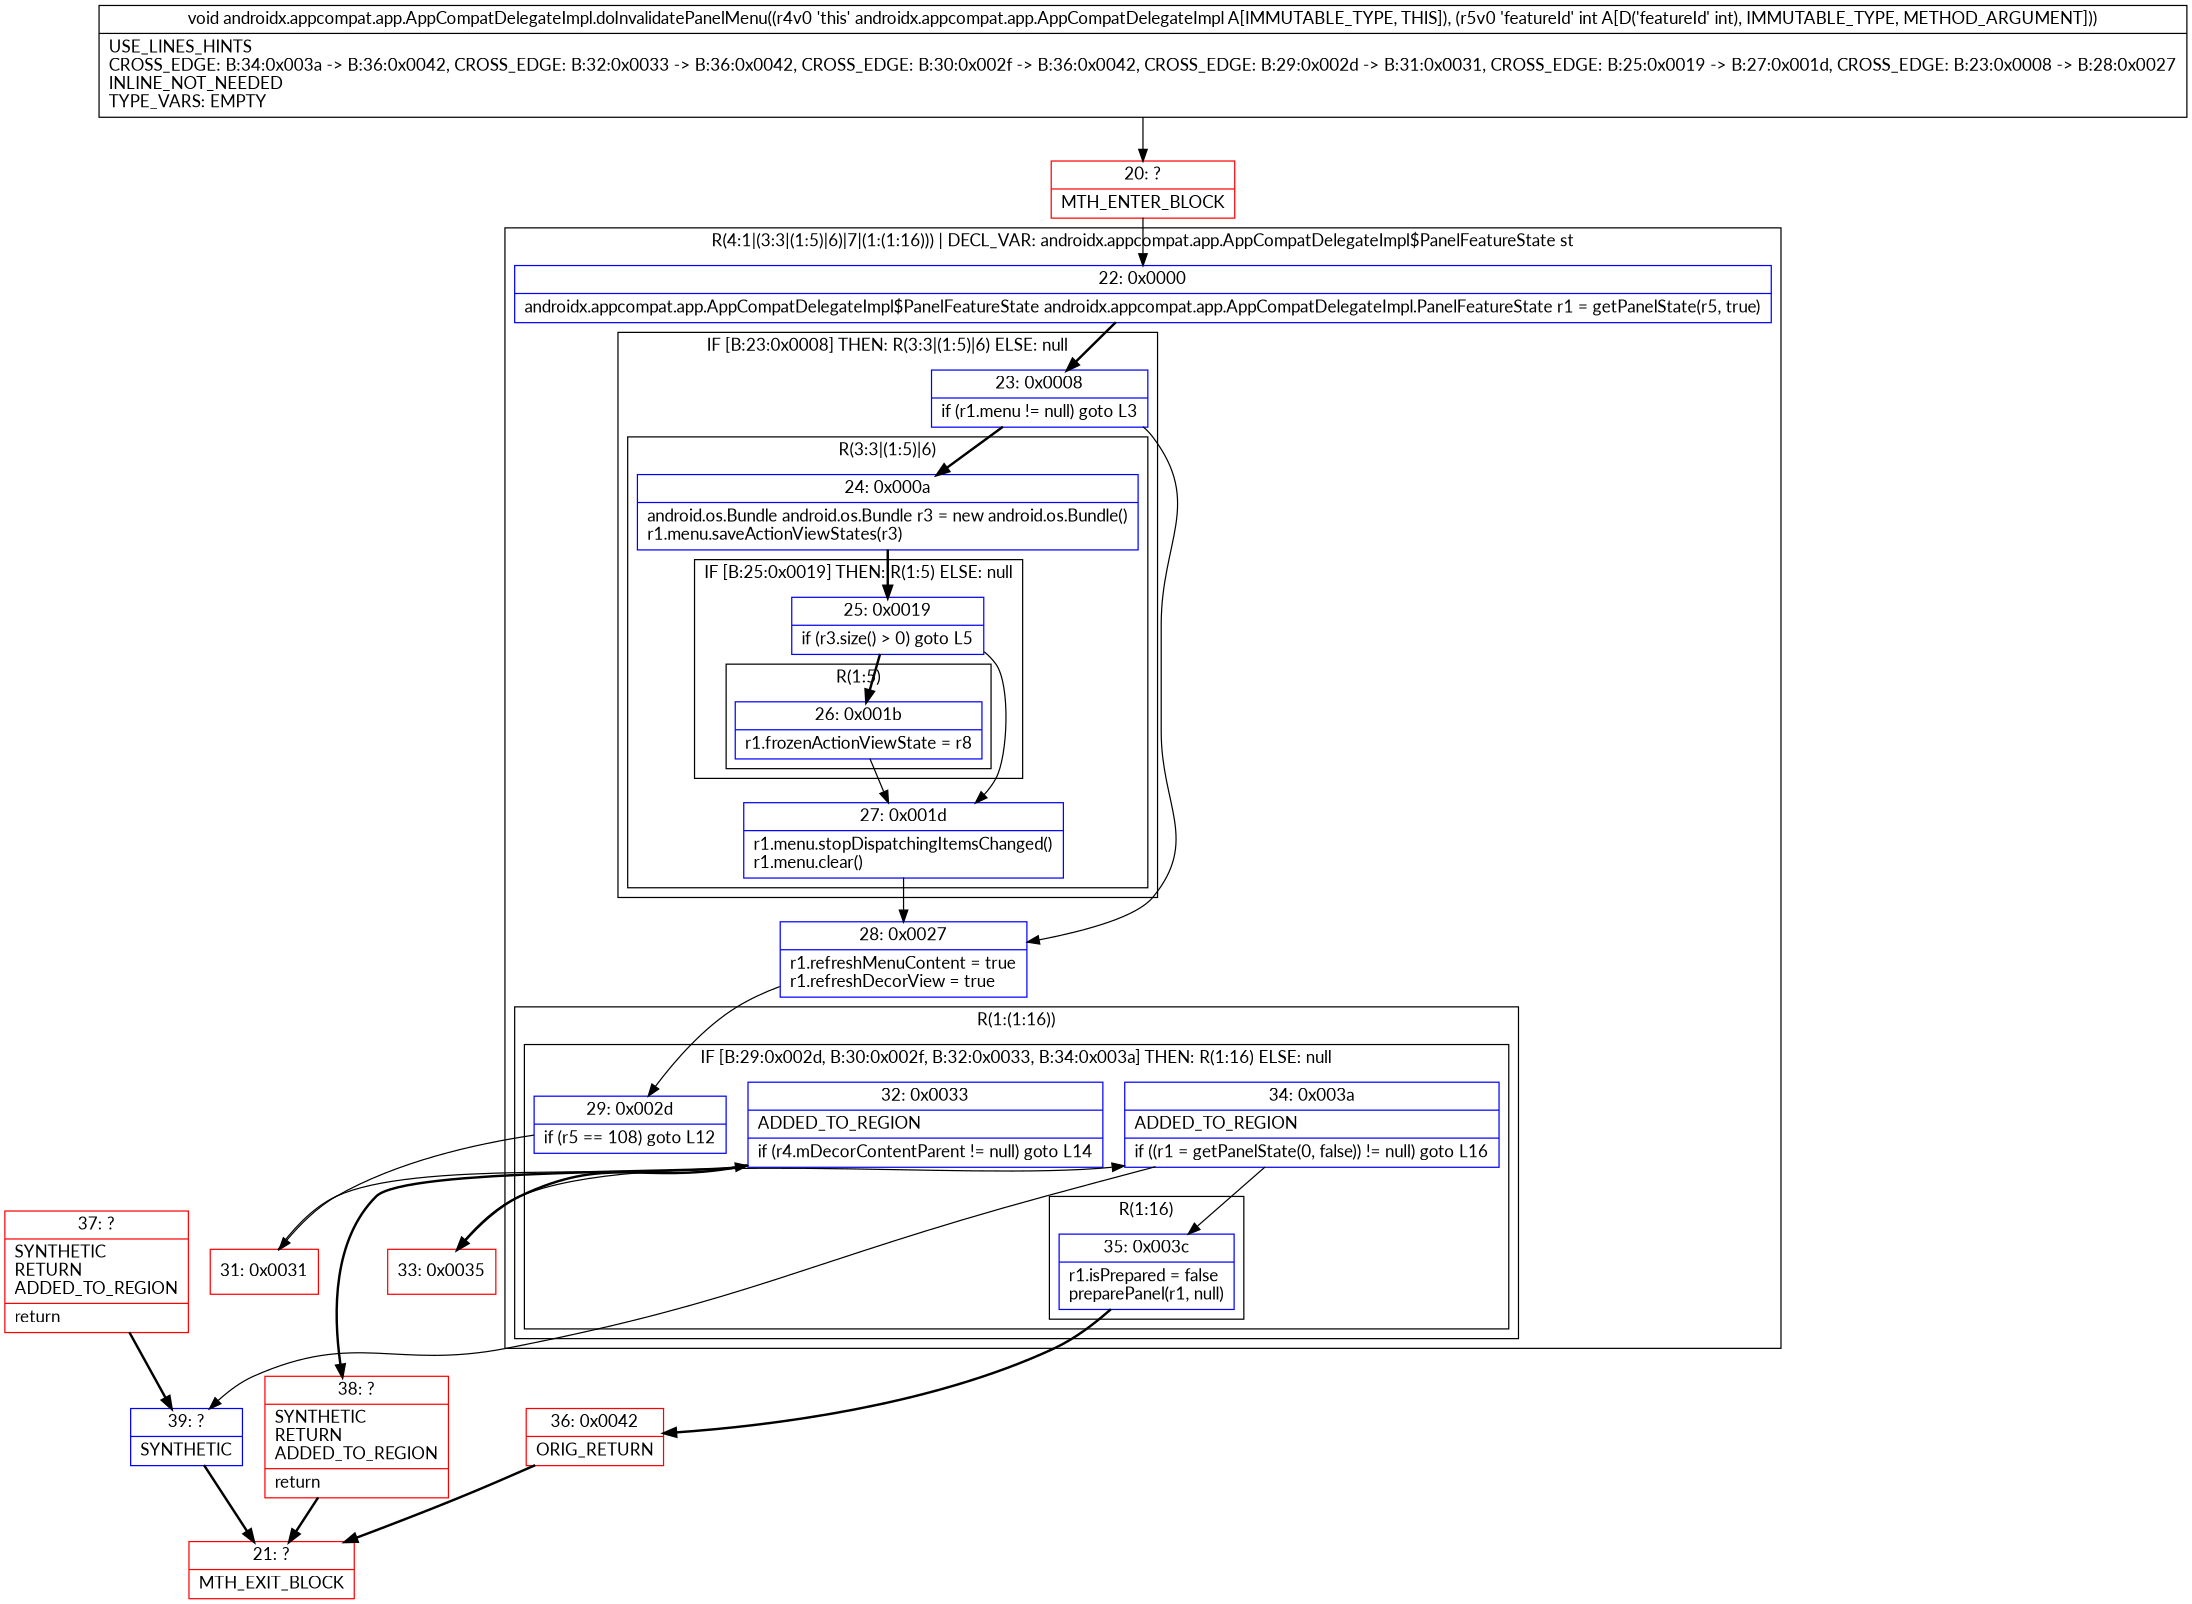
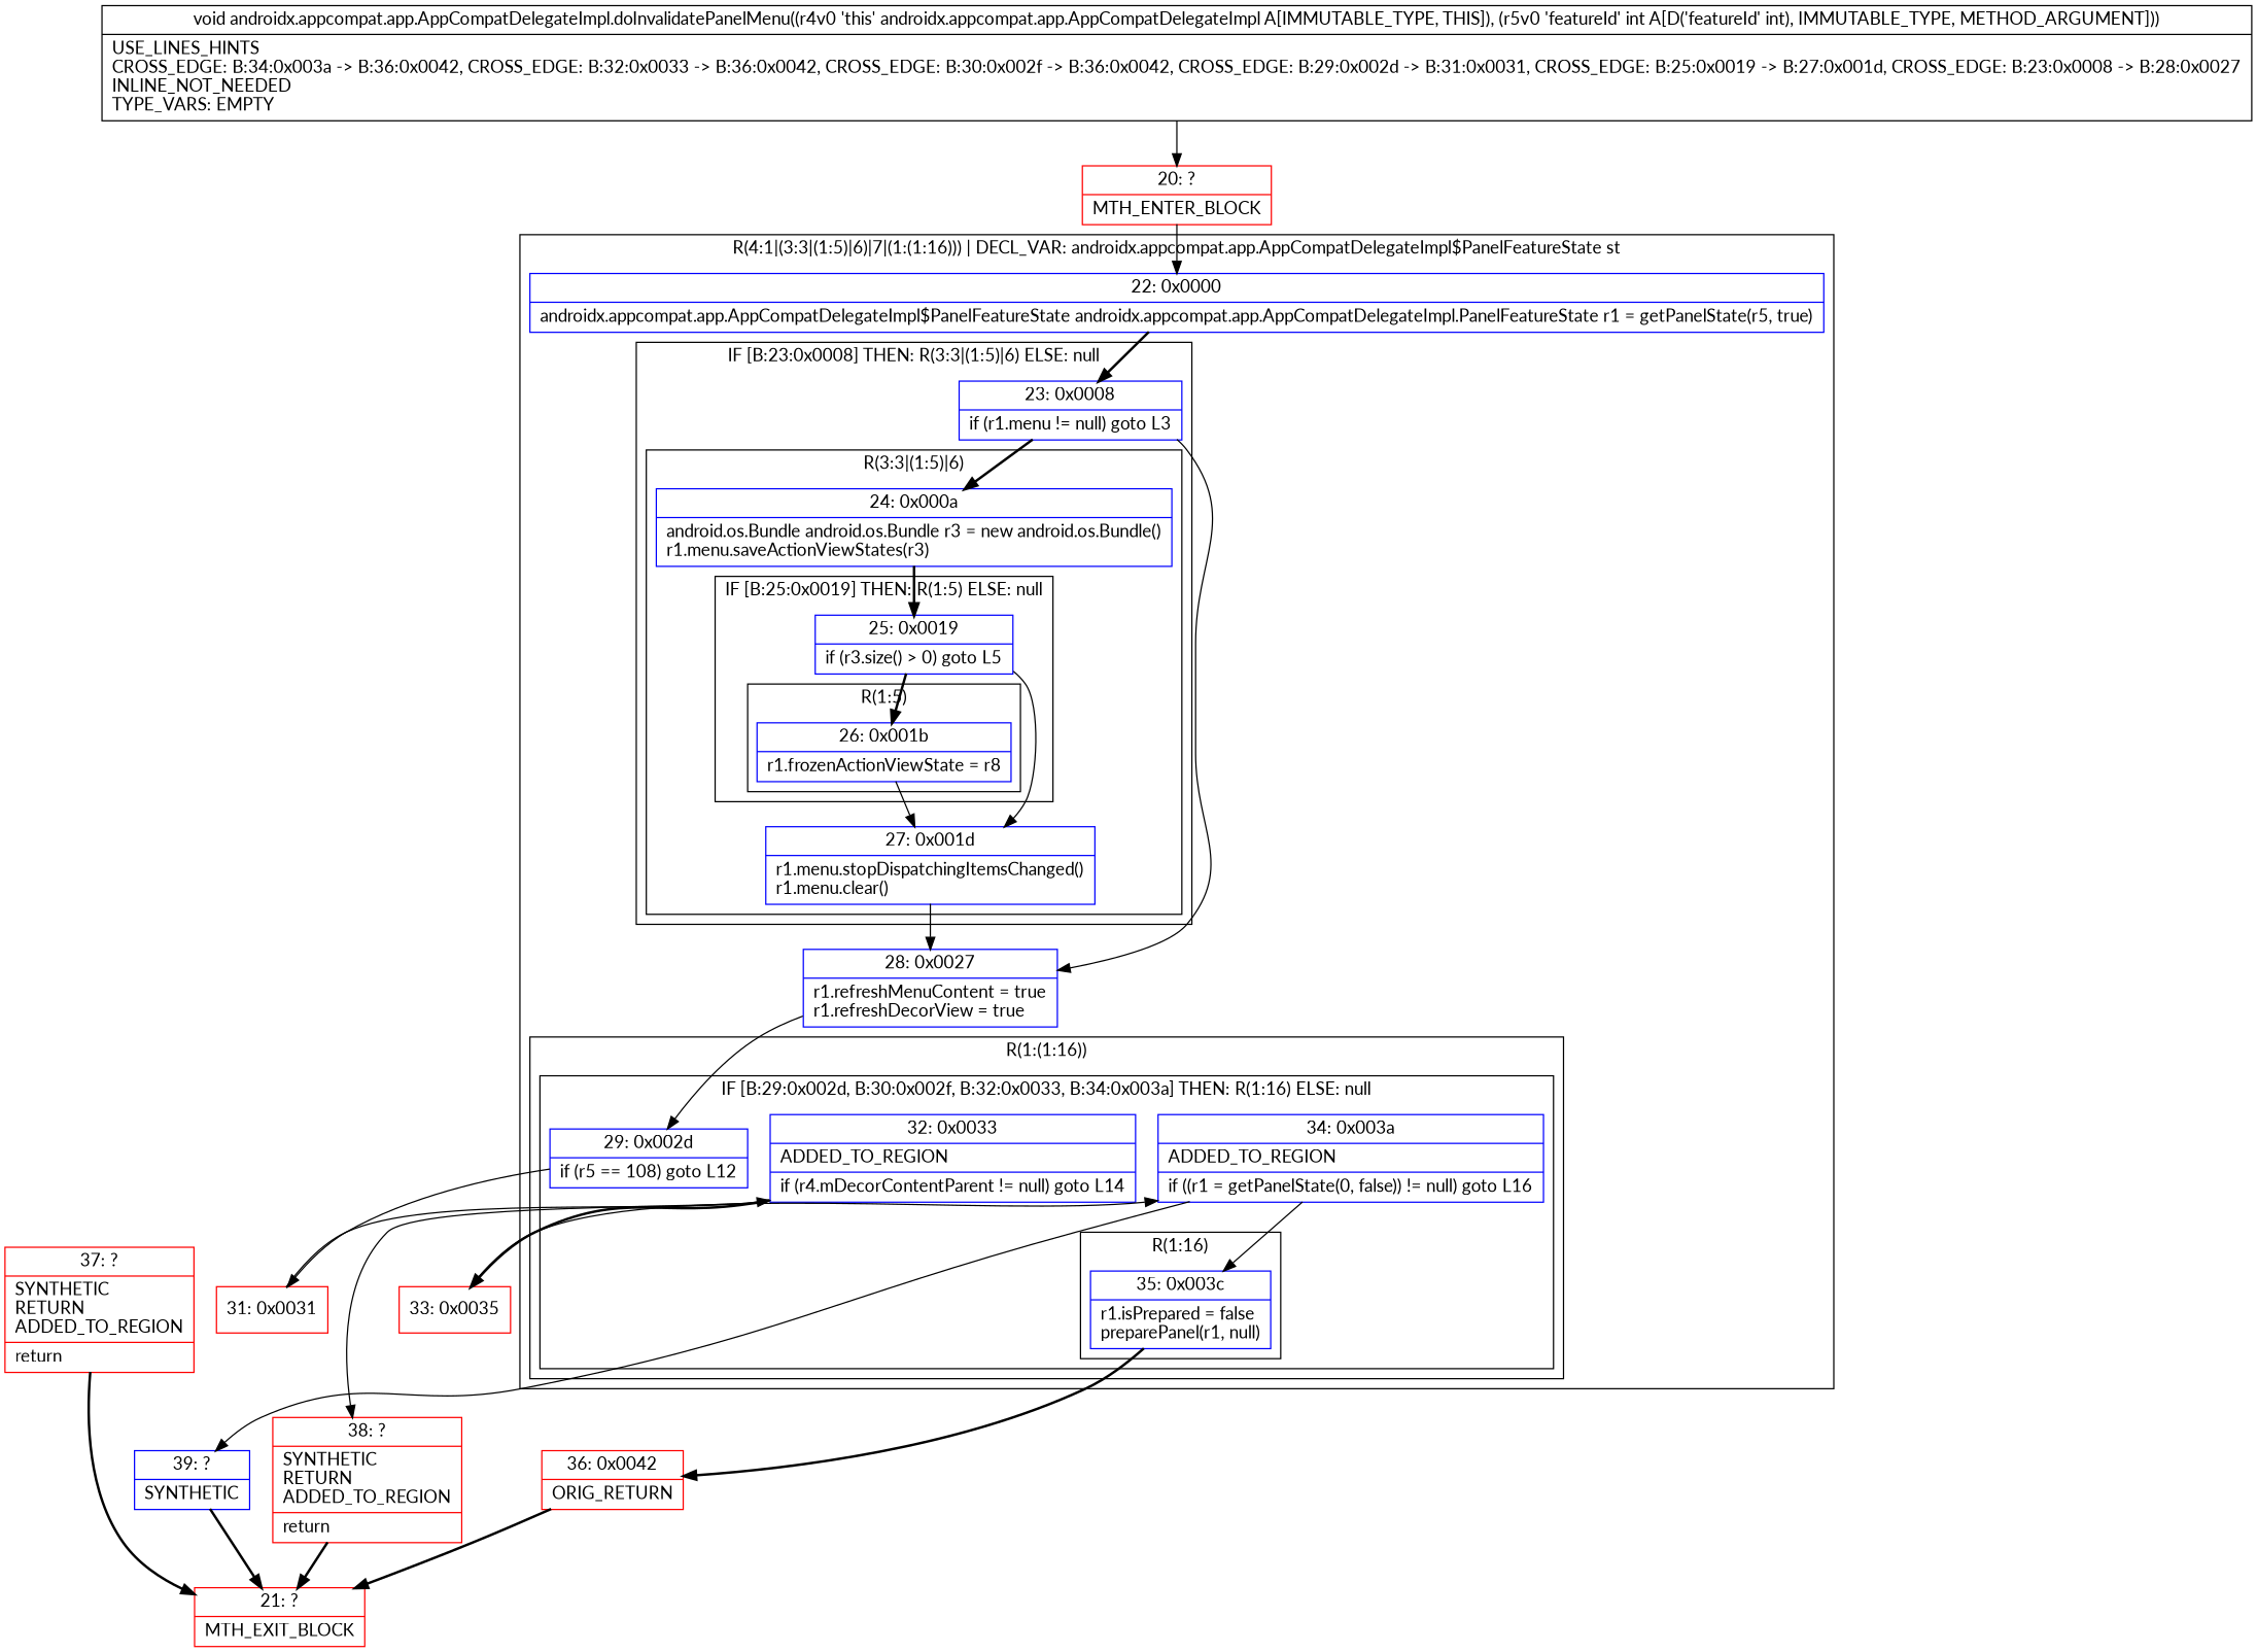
  digraph {
    fontname=Lato
    node [color=blue fontname=Lato shape=record]
    edge [fontname=Lato style=solid]
    n1 [label="{26\:\ 0x001b|r1.frozenActionViewState = r8\l}"]
    n2 [label="{25\:\ 0x0019|if (r3.size() \> 0) goto L5\l}"]
    n3 [label="{24\:\ 0x000a|android.os.Bundle android.os.Bundle r3 = new android.os.Bundle()\lr1.menu.saveActionViewStates(r3)\l}"]
    n4 [label="{27\:\ 0x001d|r1.menu.stopDispatchingItemsChanged()\lr1.menu.clear()\l}"]
    n5 [label="{23\:\ 0x0008|if (r1.menu != null) goto L3\l}"]
    n6 [label="{35\:\ 0x003c|r1.isPrepared = false\lpreparePanel(r1, null)\l}"]
    n7 [label="{29\:\ 0x002d|if (r5 == 108) goto L12\l}"]
    n8 [label="{32\:\ 0x0033|ADDED_TO_REGION\l|if (r4.mDecorContentParent != null) goto L14\l}"]
    n9 [label="{34\:\ 0x003a|ADDED_TO_REGION\l|if ((r1 = getPanelState(0, false)) != null) goto L16\l}"]
    n10 [label="{22\:\ 0x0000|androidx.appcompat.app.AppCompatDelegateImpl$PanelFeatureState androidx.appcompat.app.AppCompatDelegateImpl.PanelFeatureState r1 = getPanelState(r5, true)\l}"]
    n11 [label="{28\:\ 0x0027|r1.refreshMenuContent = true\lr1.refreshDecorView = true\l}"]
    n12 [color=red label="{36\:\ 0x0042|ORIG_RETURN\l}"]
    n13 [color=red label="{31\:\ 0x0031}"]
    n14 [color=red label="{33\:\ 0x0035}"]
    n15 [color=red label="{38\:\ ?|SYNTHETIC\lRETURN\lADDED_TO_REGION\l|return\l}"]
    n16 [label="{39\:\ ?|SYNTHETIC\l}"]
    n17 [color=red label="{37\:\ ?|SYNTHETIC\lRETURN\lADDED_TO_REGION\l|return\l}"]
    n18 [color=red label="{21\:\ ?|MTH_EXIT_BLOCK\l}"]
    n19 [color=red label="{20\:\ ?|MTH_ENTER_BLOCK\l}"]
    n20 [label="{void androidx.appcompat.app.AppCompatDelegateImpl.doInvalidatePanelMenu((r4v0 'this' androidx.appcompat.app.AppCompatDelegateImpl A[IMMUTABLE_TYPE, THIS]), (r5v0 'featureId' int A[D('featureId' int), IMMUTABLE_TYPE, METHOD_ARGUMENT]))  | USE_LINES_HINTS\lCROSS_EDGE: B:34:0x003a \-\> B:36:0x0042, CROSS_EDGE: B:32:0x0033 \-\> B:36:0x0042, CROSS_EDGE: B:30:0x002f \-\> B:36:0x0042, CROSS_EDGE: B:29:0x002d \-\> B:31:0x0031, CROSS_EDGE: B:25:0x0019 \-\> B:27:0x001d, CROSS_EDGE: B:23:0x0008 \-\> B:28:0x0027\lINLINE_NOT_NEEDED\lTYPE_VARS: EMPTY\l}" color=""]
    subgraph cluster_1 {
      label="R(4:1|(3:3|(1:5)|6)|7|(1:(1:16))) | DECL_VAR: androidx.appcompat.app.AppCompatDelegateImpl$PanelFeatureState st\l"
      n10
      n11
      subgraph cluster_2 {
        label="IF [B:23:0x0008] THEN: R(3:3|(1:5)|6) ELSE: null"
        n5
        subgraph cluster_3 {
          label="R(3:3|(1:5)|6)"
          n3
          n4
          subgraph cluster_4 {
            label="IF [B:25:0x0019] THEN: R(1:5) ELSE: null"
            n2
            subgraph cluster_5 {
              label="R(1:5)"
              n1
            }
          }
        }
      }
      subgraph cluster_6 {
        label="R(1:(1:16))"
        subgraph cluster_7 {
          label="IF [B:29:0x002d, B:30:0x002f, B:32:0x0033, B:34:0x003a] THEN: R(1:16) ELSE: null"
          n7
          n8
          n9
          subgraph cluster_8 {
            label="R(1:16)"
            n6
          }
        }
      }
    }
    n1 -> n4
    n2 -> n1 [style=bold]
    n2 -> n4
    n3 -> n2 [style=bold]
    n4 -> n11
    n5 -> n3 [style=bold]
    n5 -> n11
    n6 -> n12 [style=bold]
    n7 -> n13
    n8 -> n14 [style=bold]
-   n8 -> n15 [style=bold]
+   n8 -> n15
    n9 -> n6
    n9 -> n16
    n10 -> n5 [style=bold]
    n11 -> n7
    n12 -> n18 [style=bold]
    n13 -> n8
    n14 -> n9
    n15 -> n18 [style=bold]
    n16 -> n18 [style=bold]
-   n17 -> n16 [style=bold]
+   n17 -> n18 [style=bold]
    n19 -> n10
    n20 -> n19
  }
